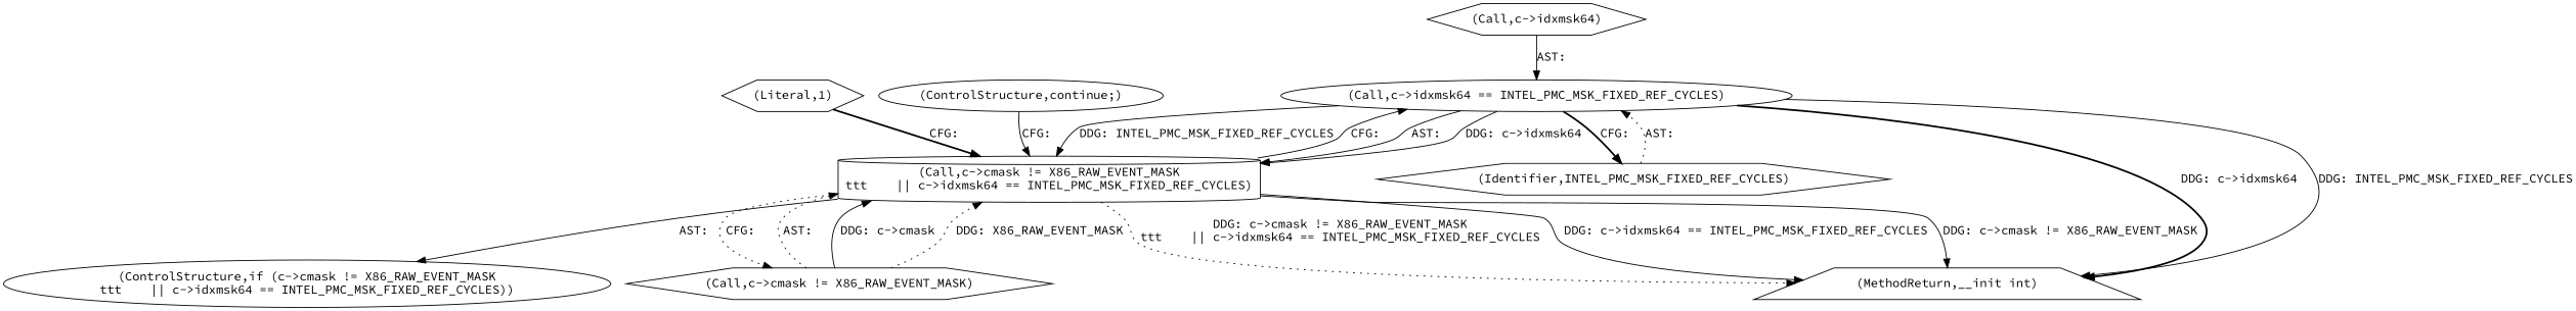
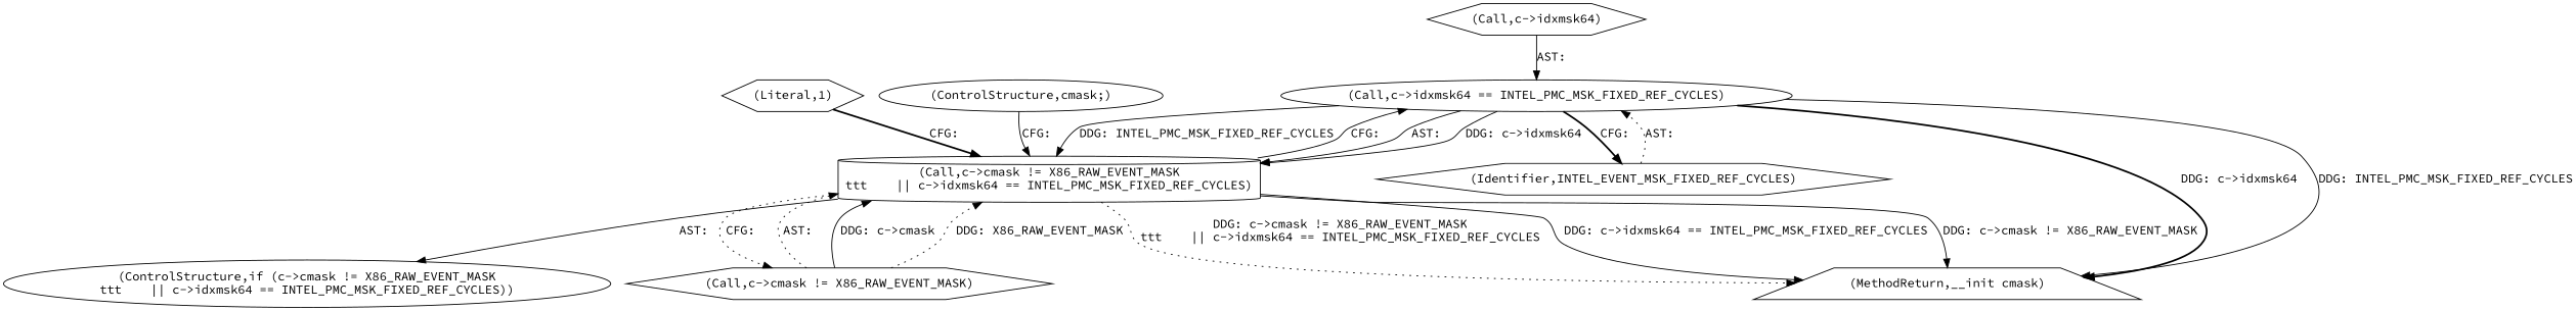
  digraph {
    fontname="Source Code Pro"
    node [fontname="Source Code Pro" shape=hexagon]
    edge [fontname="Source Code Pro" style=solid]
    n1 [label="(Call,c->idxmsk64 == INTEL_PMC_MSK_FIXED_REF_CYCLES)" shape=ellipse]
    n2 [label="(Call,c->cmask != X86_RAW_EVENT_MASK\n\t\t\t    || c->idxmsk64 == INTEL_PMC_MSK_FIXED_REF_CYCLES)" shape=cylinder]
-   n3 [label="(Identifier,INTEL_PMC_MSK_FIXED_REF_CYCLES)"]
-   n4 [label="(MethodReturn,__init int)" shape=trapezium]
+   n3 [label="(Identifier,INTEL_EVENT_MSK_FIXED_REF_CYCLES)"]
+   n4 [label="(MethodReturn,__init cmask)" shape=trapezium]
    n5 [label="(ControlStructure,if (c->cmask != X86_RAW_EVENT_MASK\n\t\t\t    || c->idxmsk64 == INTEL_PMC_MSK_FIXED_REF_CYCLES))" shape=ellipse]
    n6 [label="(Call,c->cmask != X86_RAW_EVENT_MASK)"]
    n7 [label="(Literal,1)"]
    n8 [label="(Call,c->idxmsk64)"]
-   n9 [label="(ControlStructure,continue;)" shape=ellipse]
+   n9 [label="(ControlStructure,cmask;)" shape=ellipse]
    n1 -> n2 [label="AST: "]
    n1 -> n2 [label="DDG: c->idxmsk64"]
    n1 -> n2 [label="DDG: INTEL_PMC_MSK_FIXED_REF_CYCLES"]
    n1 -> n3 [label="CFG: " style=bold]
    n1 -> n4 [label="DDG: c->idxmsk64" style=bold]
    n1 -> n4 [label="DDG: INTEL_PMC_MSK_FIXED_REF_CYCLES"]
    n2 -> n1 [label="CFG: "]
    n2 -> n4 [label="DDG: c->idxmsk64 == INTEL_PMC_MSK_FIXED_REF_CYCLES"]
    n2 -> n4 [label="DDG: c->cmask != X86_RAW_EVENT_MASK"]
    n2 -> n4 [label="DDG: c->cmask != X86_RAW_EVENT_MASK\n\t\t\t    || c->idxmsk64 == INTEL_PMC_MSK_FIXED_REF_CYCLES" style=dotted]
    n2 -> n5 [label="AST: "]
    n2 -> n6 [label="CFG: " style=dotted]
    n3 -> n1 [label="AST: " style=dotted]
    n6 -> n2 [label="AST: " style=dotted]
    n6 -> n2 [label="DDG: c->cmask"]
    n6 -> n2 [label="DDG: X86_RAW_EVENT_MASK" style=dotted]
    n7 -> n2 [label="CFG: " style=bold]
    n8 -> n1 [label="AST: "]
    n9 -> n2 [label="CFG: "]
  }
